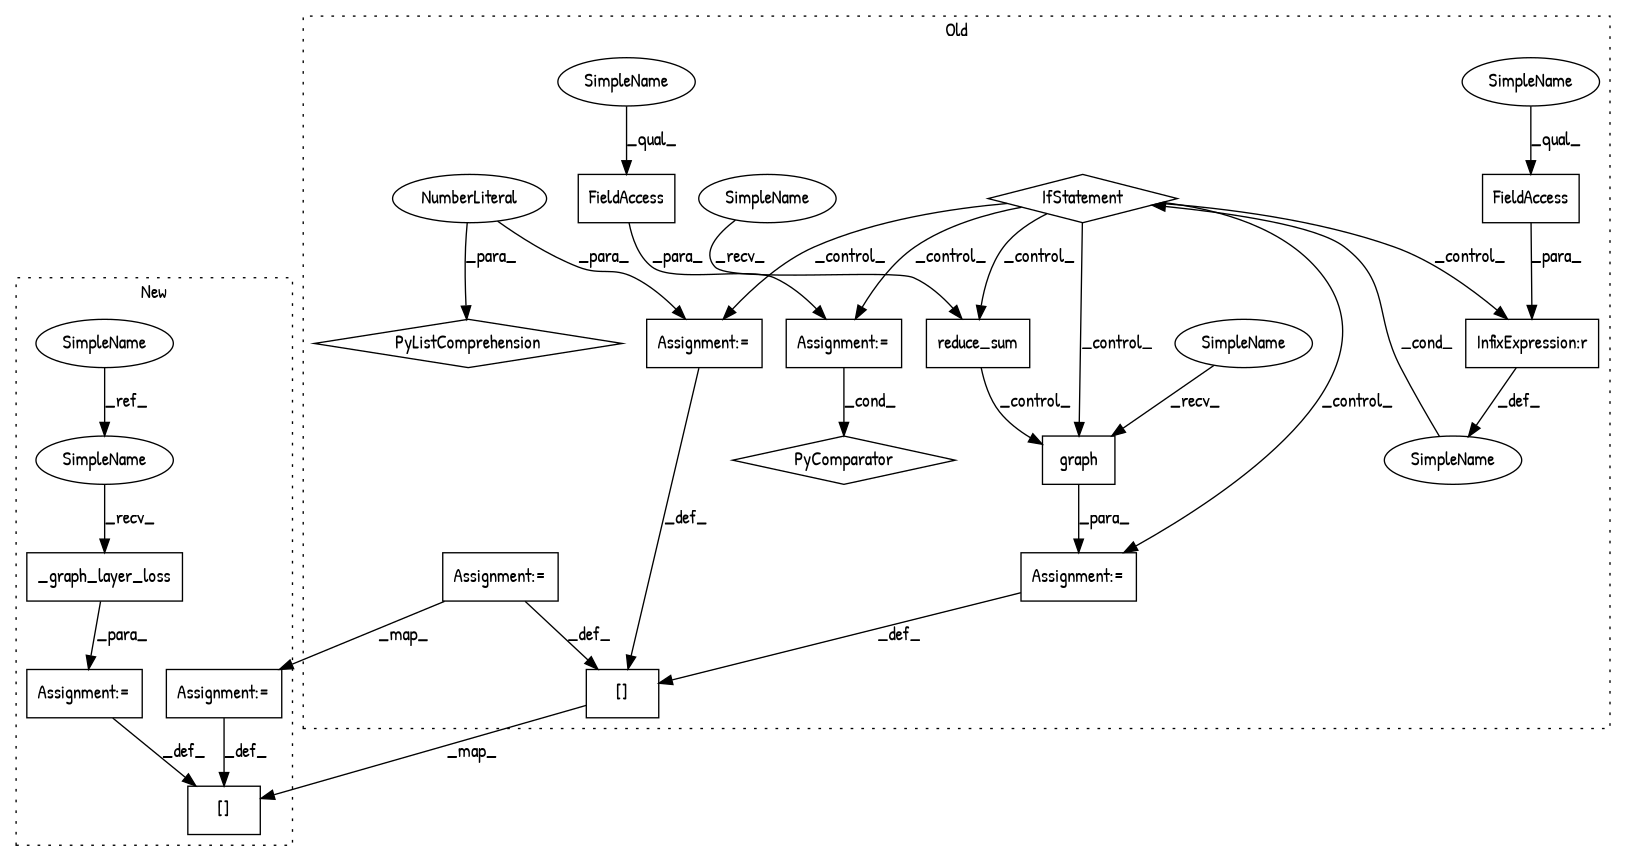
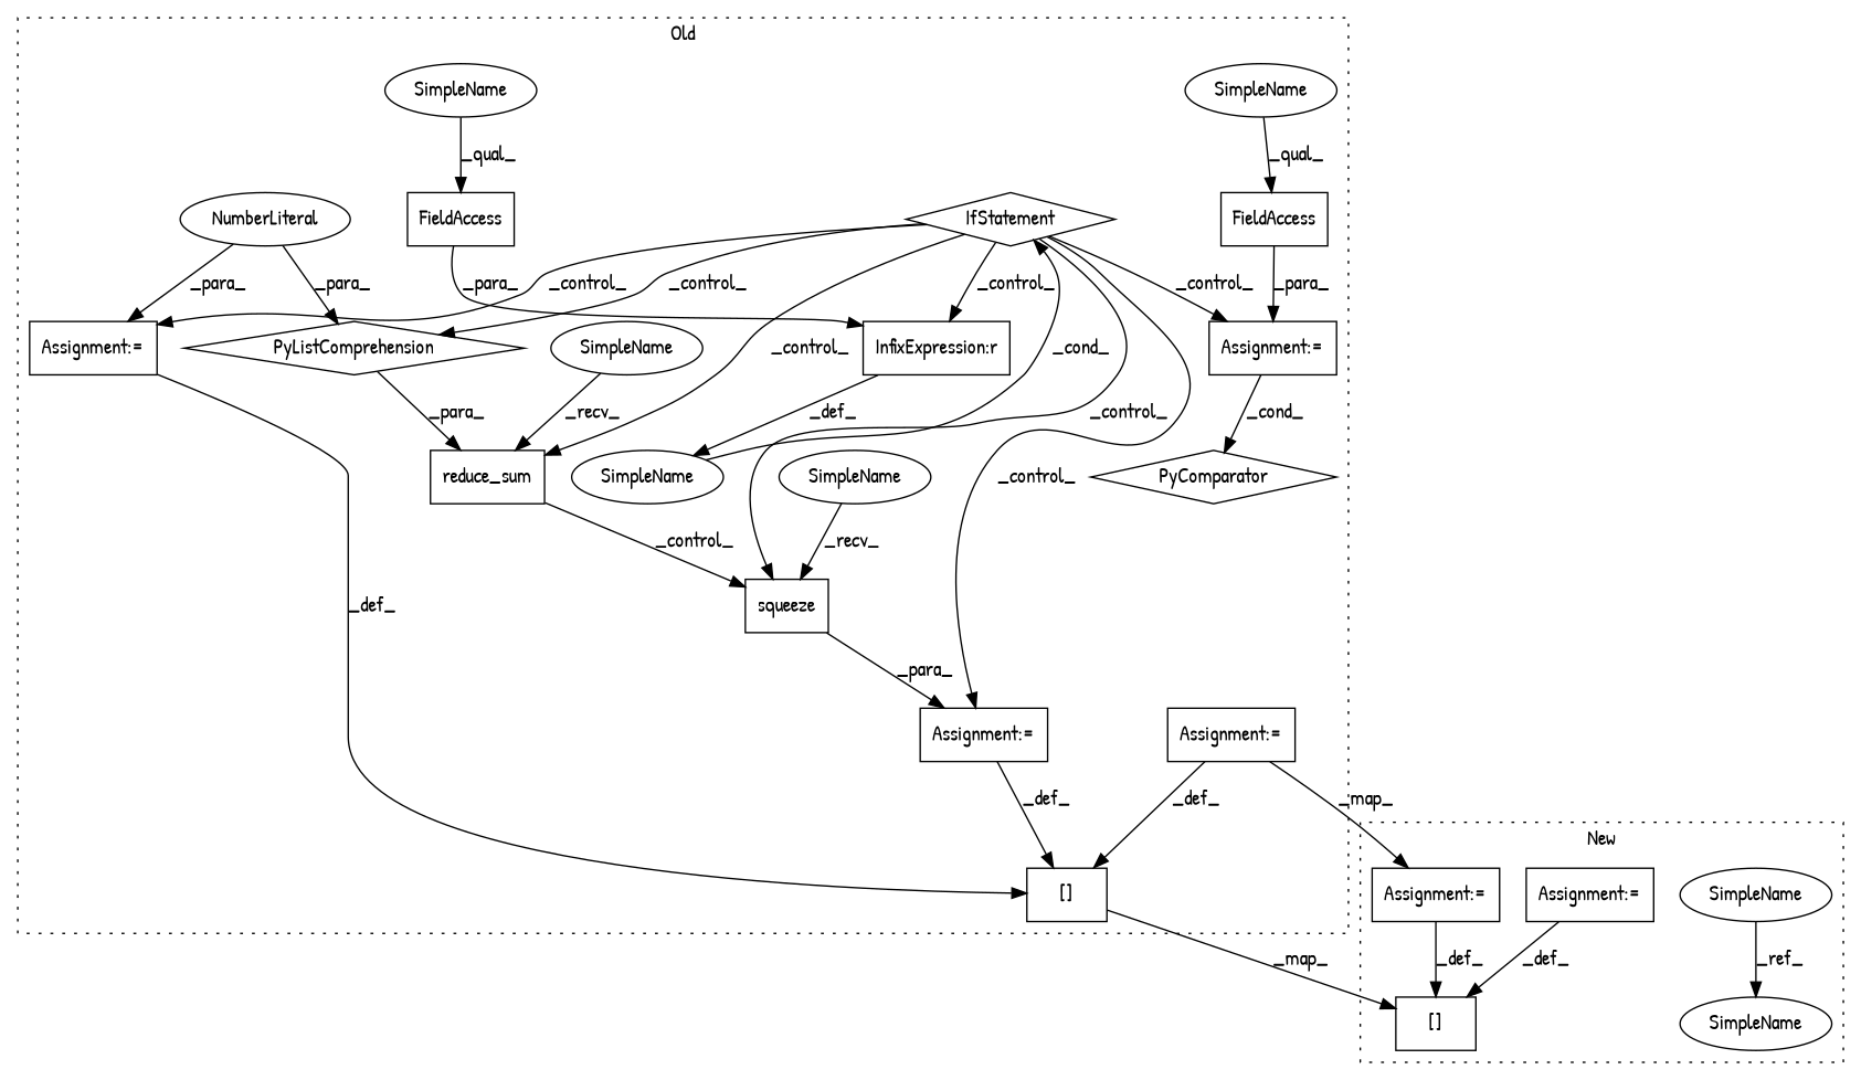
  digraph {
    fontname="Patrick Hand"
    node [a=42 fontname="Patrick Hand" l=4 s=14665 shape=box]
    edge [fontname="Patrick Hand"]
-   n1 [a=32 l="8,1" label="graph" s="14453,14739"]
+   n1 [a=32 l="8,1" label=squeeze s="14453,14739"]
    n2 [a=32 l="32,-5" label=reduce_sum s="14472,14744"]
    n3 [a=2 l="16,1" label="[]" s="15774,15796"]
    n4 [a=113 l=71 label=PyComparator shape=diamond]
    n5 [a=27 label="InfixExpression:r" s=14408]
    n6 [a=22 l=15 label=FieldAccess s=14393]
    n7 [a=22 l=12 label=FieldAccess s=14676]
    n8 [a=25 l="4,2" label=IfStatement s="14389,14416" shape=diamond]
    n9 [label=SimpleName shape=ellipse l="" s=""]
    n10 [a=7 l=71 label="Assignment:="]
    n11 [a=7 l=1 label="Assignment:=" s=14785]
    n12 [a=34 l=3 label=NumberLiteral s=14786 shape=ellipse]
    n13 [a=7 l=1 label="Assignment:=" s=14441]
    n14 [a=109 l=240 label=PyListComprehension s=14504 shape=diamond]
    n15 [a=7 l=7 label="Assignment:=" s=11730]
    n16 [l=10 label=SimpleName s=14442 shape=ellipse]
    n17 [l=10 label=SimpleName s=14461 shape=ellipse]
    n18 [label=SimpleName s=14393 shape=ellipse]
    n19 [label=SimpleName s=14676 shape=ellipse]
-   n20 [a=32 l=19 label=_graph_layer_loss s=14361]
    n21 [a=2 l="16,1" label="[]" s="15351,15373"]
    n22 [label=SimpleName s=11125 shape=ellipse]
    n23 [a=7 l=1 label="Assignment:=" s=14355]
    n24 [a=7 l=7 label="Assignment:=" s=11689]
    n25 [label=SimpleName s=14356 shape=ellipse]
    subgraph cluster_1 {
      label=Old
      style=dotted
      n1
      n2
      n3
      n4
      n5
      n6
      n7
      n8
      n9
      n10
      n11
      n12
      n13
      n14
      n15
      n16
      n17
      n18
      n19
    }
    subgraph cluster_2 {
      label=New
      style=dotted
-     n20
      n21
      n22
      n23
      n24
      n25
    }
    n1 -> n13 [label=_para_]
    n2 -> n1 [label=_control_]
    n3 -> n21 [label=_map_]
    n5 -> n9 [label=_def_]
    n6 -> n5 [label=_para_]
    n7 -> n10 [label=_para_]
    n8 -> n1 [label=_control_]
    n8 -> n2 [label=_control_]
    n8 -> n5 [label=_control_]
    n8 -> n10 [label=_control_]
    n8 -> n11 [label=_control_]
    n8 -> n13 [label=_control_]
+   n8 -> n14 [label=_control_]
    n9 -> n8 [label=_cond_]
    n10 -> n4 [label=_cond_]
    n11 -> n3 [label=_def_]
    n12 -> n11 [label=_para_]
    n12 -> n14 [label=_para_]
    n13 -> n3 [label=_def_]
+   n14 -> n2 [label=_para_]
    n15 -> n3 [label=_def_]
    n15 -> n24 [label=_map_]
    n16 -> n1 [label=_recv_]
    n17 -> n2 [label=_recv_]
    n18 -> n6 [label=_qual_]
    n19 -> n7 [label=_qual_]
-   n20 -> n23 [label=_para_]
    n22 -> n25 [label=_ref_]
    n23 -> n21 [label=_def_]
    n24 -> n21 [label=_def_]
-   n25 -> n20 [label=_recv_]
  }
